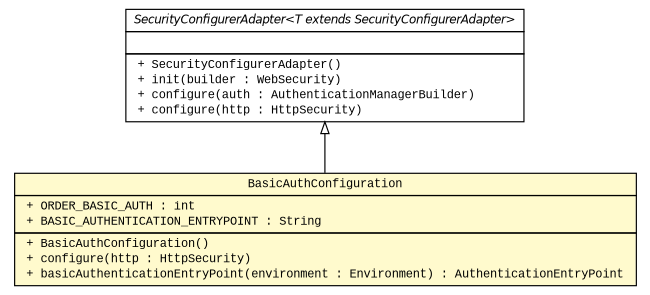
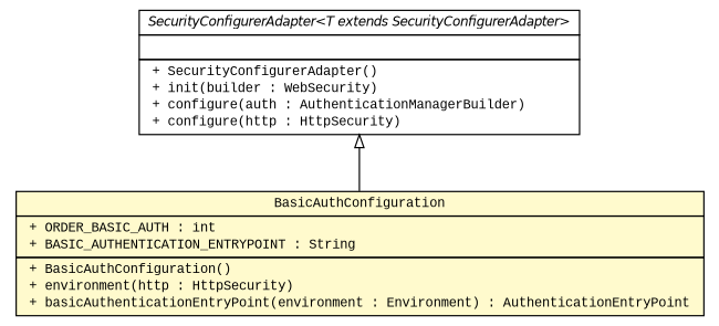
  digraph {
    nodesep=0.25
    ranksep=0.5
    fontname="Liberation Mono"
    node [fontcolor=black fontname="Liberation Mono" fontsize=10.0 shape=plaintext]
-   n1 [label=<<table title="com.yirendai.oss.lib.security.starter.BasicAuthConfiguration" border="0" cellborder="1" cellspacing="0" cellpadding="2" port="p" bgcolor="lemonChiffon" href="./BasicAuthConfiguration.html"> 		<tr><td><table border="0" cellspacing="0" cellpadding="1"> <tr><td align="center" balign="center"> BasicAuthConfiguration </td></tr> 		</table></td></tr> 		<tr><td><table border="0" cellspacing="0" cellpadding="1"> <tr><td align="left" balign="left"> + ORDER_BASIC_AUTH : int </td></tr> <tr><td align="left" balign="left"> + BASIC_AUTHENTICATION_ENTRYPOINT : String </td></tr> 		</table></td></tr> 		<tr><td><table border="0" cellspacing="0" cellpadding="1"> <tr><td align="left" balign="left"> + BasicAuthConfiguration() </td></tr> <tr><td align="left" balign="left"> + configure(http : HttpSecurity) </td></tr> <tr><td align="left" balign="left"> + basicAuthenticationEntryPoint(environment : Environment) : AuthenticationEntryPoint </td></tr> 		</table></td></tr> 		</table>>]
+   n1 [label=<<table title="com.yirendai.oss.lib.security.starter.BasicAuthConfiguration" border="0" cellborder="1" cellspacing="0" cellpadding="2" port="p" bgcolor="lemonChiffon" href="./BasicAuthConfiguration.html"> 		<tr><td><table border="0" cellspacing="0" cellpadding="1"> <tr><td align="center" balign="center"> BasicAuthConfiguration </td></tr> 		</table></td></tr> 		<tr><td><table border="0" cellspacing="0" cellpadding="1"> <tr><td align="left" balign="left"> + ORDER_BASIC_AUTH : int </td></tr> <tr><td align="left" balign="left"> + BASIC_AUTHENTICATION_ENTRYPOINT : String </td></tr> 		</table></td></tr> 		<tr><td><table border="0" cellspacing="0" cellpadding="1"> <tr><td align="left" balign="left"> + BasicAuthConfiguration() </td></tr> <tr><td align="left" balign="left"> + environment(http : HttpSecurity) </td></tr> <tr><td align="left" balign="left"> + basicAuthenticationEntryPoint(environment : Environment) : AuthenticationEntryPoint </td></tr> 		</table></td></tr> 		</table>>]
    n2 [label=<<table title="com.yirendai.oss.lib.security.starter.SecurityConfigurerAdapter" border="0" cellborder="1" cellspacing="0" cellpadding="2" port="p" href="./SecurityConfigurerAdapter.html"> 		<tr><td><table border="0" cellspacing="0" cellpadding="1"> <tr><td align="center" balign="center"><font face="Helvetica-Oblique"> SecurityConfigurerAdapter&lt;T extends SecurityConfigurerAdapter&gt; </font></td></tr> 		</table></td></tr> 		<tr><td><table border="0" cellspacing="0" cellpadding="1"> <tr><td align="left" balign="left">  </td></tr> 		</table></td></tr> 		<tr><td><table border="0" cellspacing="0" cellpadding="1"> <tr><td align="left" balign="left"> + SecurityConfigurerAdapter() </td></tr> <tr><td align="left" balign="left"> + init(builder : WebSecurity) </td></tr> <tr><td align="left" balign="left"> + configure(auth : AuthenticationManagerBuilder) </td></tr> <tr><td align="left" balign="left"> + configure(http : HttpSecurity) </td></tr> 		</table></td></tr> 		</table>>]
    n2 -> n1 [arrowtail=empty dir=back fontname="Liberation Mono" fontsize=10 headport=p labelfontname=Helvetica labelfontsize=10 tailport=p]
  }
